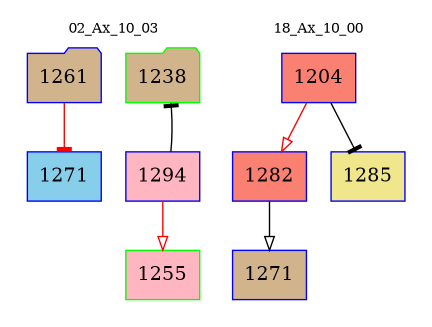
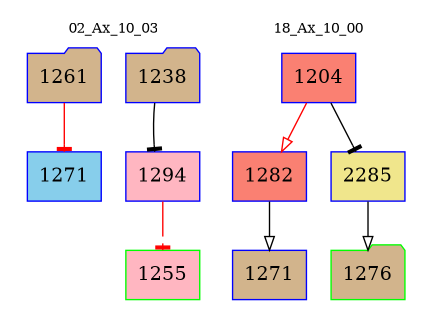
  digraph {
    node [color=blue fillcolor=tan shape=box style=filled]
    edge [arrowhead=onormal color=black]
-   n1 [color=green label=1238 shape=folder]
+   n1 [label=1238 shape=folder]
    n2 [fillcolor=lightpink label=1294]
    n3 [label=1261 shape=folder]
    n4 [color=green fillcolor=lightpink label=1255]
    n5 [fillcolor=skyblue label=1271]
    n6 [fillcolor=salmon label=1204]
    n7 [fillcolor=salmon label=1282]
-   n8 [fillcolor=khaki label=1285]
+   n8 [fillcolor=khaki label=2285]
    n9 [label=1271]
+   n10 [color=green label=1276 shape=folder]
    subgraph cluster_1 {
      color=white
      fontsize=10
      label="02_Ax_10_03"
      n1
      n2
      n3
      n4
      n5
    }
    subgraph cluster_2 {
      color=white
      fontsize=10
      label="18_Ax_10_00"
      n6
      n7
      n8
      n9
+     n10
    }
-   n2 -> n1 [arrowhead=tee]
-   n2 -> n4 [color=red]
+   n1 -> n2 [arrowhead=tee]
+   n2 -> n4 [arrowhead=tee color=red]
    n3 -> n5 [arrowhead=tee color=red]
    n6 -> n7 [color=red]
    n6 -> n8 [arrowhead=tee]
    n7 -> n9
+   n8 -> n10
  }
